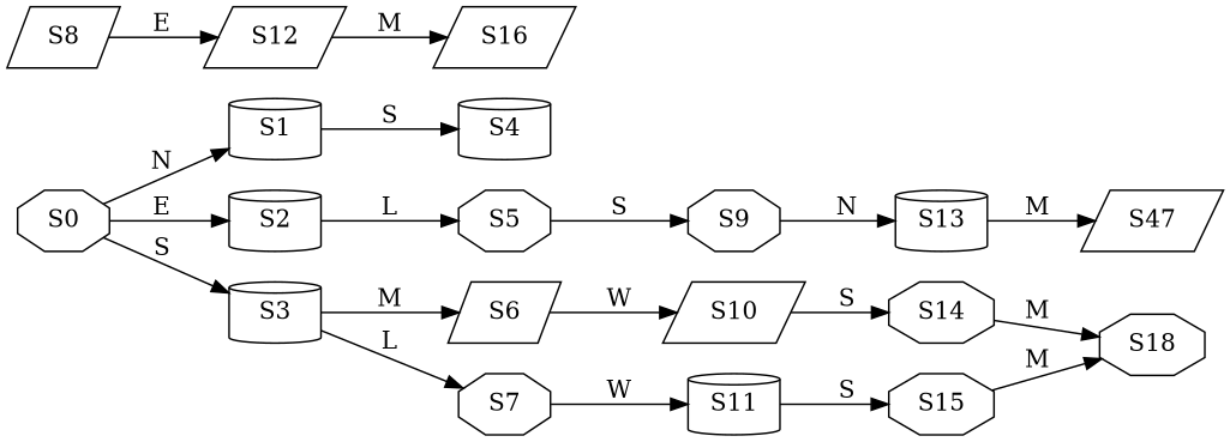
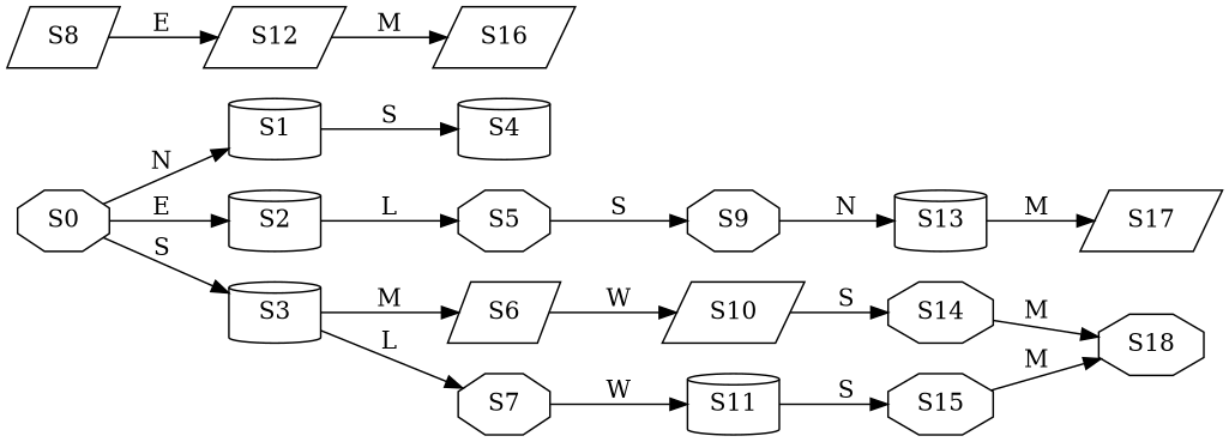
  strict digraph {
    rankdir=LR
    node [shape=octagon]
    S1 [shape=cylinder]
    S0
    S2 [shape=cylinder]
    S3 [shape=cylinder]
    S4 [shape=cylinder]
    S5
    S6 [shape=parallelogram]
    S7
    S9
    S10 [shape=parallelogram]
    S11 [shape=cylinder]
    S8 [shape=parallelogram]
    S12 [shape=parallelogram]
    S13 [shape=cylinder]
    S14
    S15
    S16 [shape=parallelogram]
-   S17 [shape=parallelogram label=S47]
+   S17 [shape=parallelogram]
    S18
    S1 -> S4 [label=S]
    S0 -> S1 [label=N]
    S0 -> S2 [label=E]
    S0 -> S3 [label=S]
    S2 -> S5 [label=L]
    S3 -> S6 [label=M]
    S3 -> S7 [label=L]
    S5 -> S9 [label=S]
    S6 -> S10 [label=W]
    S7 -> S11 [label=W]
    S9 -> S13 [label=N]
    S10 -> S14 [label=S]
    S11 -> S15 [label=S]
    S8 -> S12 [label=E]
    S12 -> S16 [label=M]
    S13 -> S17 [label=M]
    S14 -> S18 [label=M]
    S15 -> S18 [label=M]
  }
